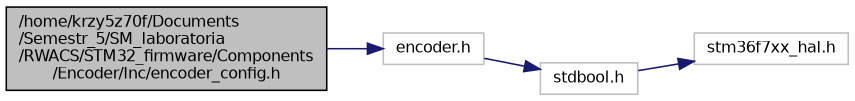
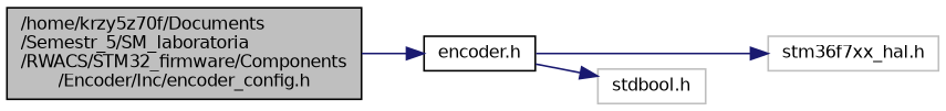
  digraph {
    rankdir=LR
    node [color=black fillcolor=white fontname=Helvetica fontsize=10 shape=record style=filled]
    edge [color=midnightblue fontname=Helvetica fontsize=10 labelfontname=Helvetica labelfontsize=10 style=solid]
    n1 [fillcolor=grey75 fontcolor=black height=0.2 label="/home/krzy5z70f/Documents\l/Semestr_5/SM_laboratoria\l/RWACS/STM32_firmware/Components\l/Encoder/Inc/encoder_config.h" width=0.4]
-   n2 [color=grey75 height=0.2 label="encoder.h" width=0.4]
+   n2 [height=0.2 label="encoder.h" width=0.4]
    n3 [color=grey75 height=0.2 label="stm36f7xx_hal.h" width=0.4]
    n4 [color=grey75 height=0.2 label="stdbool.h" width=0.4]
    n1 -> n2
-   n4 -> n3
+   n2 -> n3
    n2 -> n4
  }
